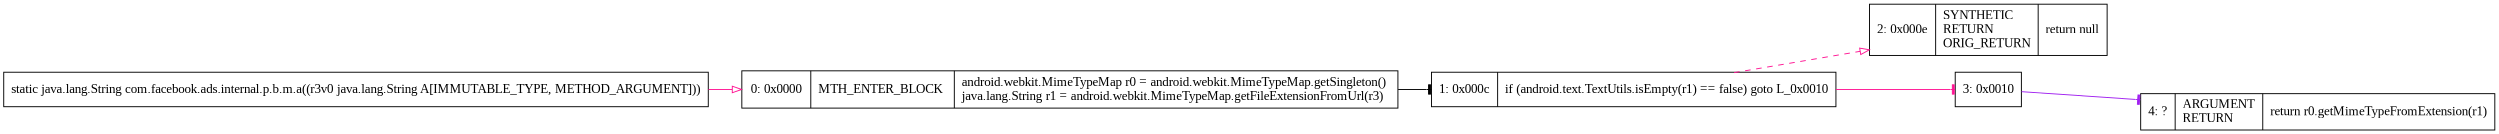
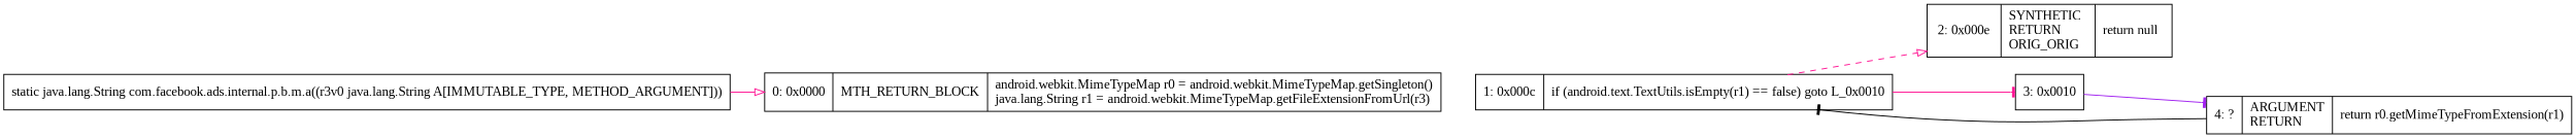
  digraph {
    fontname="Liberation Serif"
    rankdir=LR
    node [fontname="Liberation Serif" shape=record]
    edge [arrowhead=tee color=deeppink fontname="Liberation Serif"]
-   n1 [label="{0\:\ 0x0000|MTH_ENTER_BLOCK\l|android.webkit.MimeTypeMap r0 = android.webkit.MimeTypeMap.getSingleton()\ljava.lang.String r1 = android.webkit.MimeTypeMap.getFileExtensionFromUrl(r3)\l}"]
+   n1 [label="{0\:\ 0x0000|MTH_RETURN_BLOCK\l|android.webkit.MimeTypeMap r0 = android.webkit.MimeTypeMap.getSingleton()\ljava.lang.String r1 = android.webkit.MimeTypeMap.getFileExtensionFromUrl(r3)\l}"]
    n2 [label="{1\:\ 0x000c|if (android.text.TextUtils.isEmpty(r1) == false) goto L_0x0010\l}"]
-   n3 [label="{2\:\ 0x000e|SYNTHETIC\lRETURN\lORIG_RETURN\l|return null\l}"]
+   n3 [label="{2\:\ 0x000e|SYNTHETIC\lRETURN\lORIG_ORIG\l|return null\l}"]
    n4 [label="{3\:\ 0x0010}"]
    n5 [label="{4\:\ ?|ARGUMENT\lRETURN\l|return r0.getMimeTypeFromExtension(r1)\l}"]
    n6 [label="{static java.lang.String com.facebook.ads.internal.p.b.m.a((r3v0 java.lang.String A[IMMUTABLE_TYPE, METHOD_ARGUMENT])) }"]
-   n1 -> n2 [color=black]
+   n5 -> n2 [color=black]
    n2 -> n3 [arrowhead=onormal style=dashed]
    n2 -> n4
    n4 -> n5 [color=purple]
    n6 -> n1 [arrowhead=onormal]
  }
